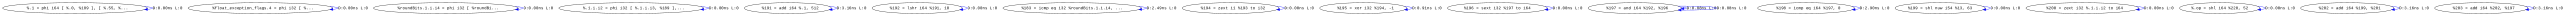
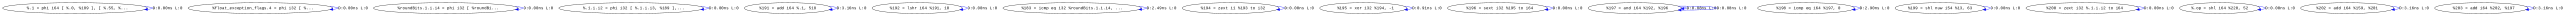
  digraph {
    fontname="Liberation Mono"
    node [fontname="Liberation Mono"]
    edge [color=blue fontname="Liberation Mono"]
    n1 [label="  %.1 = phi i64 [ %.0, %189 ], [ %.55, %..."]
    n2 [label="  %float_exception_flags.4 = phi i32 [ %..."]
    n3 [label="  %roundBits.1.i.i4 = phi i32 [ %roundBi..."]
    n4 [label="  %.1.i.i2 = phi i32 [ %.1.i.i3, %189 ],..."]
-   n5 [label="  %191 = add i64 %.1, 512"]
+   n5 [label="%191 = add i64 %.1, 518"]
    n6 [label="  %192 = lshr i64 %191, 10"]
    n7 [label="%183 = icmp eq i32 %roundBits.1.i.i4, ..."]
    n8 [label="  %194 = zext i1 %193 to i32"]
    n9 [label="  %195 = xor i32 %194, -1"]
-   n10 [label="%196 = sext i32 %197 to i64"]
+   n10 [label="  %196 = sext i32 %195 to i64"]
    n11 [label="  %197 = and i64 %192, %196"]
    n12 [label="  %198 = icmp eq i64 %197, 0"]
    n13 [label="%199 = shl nuw i54 %13, 63"]
    n14 [label="  %200 = zext i32 %.1.i.i2 to i64"]
    n15 [label="%.op = shl i64 %220, 52"]
-   n16 [label="  %202 = add i64 %199, %201"]
+   n16 [label="%202 = add i64 %159, %201"]
    n17 [label="  %203 = add i64 %202, %197"]
    n1 -> n1 [label="D:0.00ns L:0"]
    n2 -> n2 [label="D:0.00ns L:0"]
    n3 -> n3 [label="D:0.00ns L:0"]
    n4 -> n4 [label="D:0.00ns L:0"]
    n5 -> n5 [label="D:3.16ns L:0"]
    n6 -> n6 [label="D:0.00ns L:0"]
    n7 -> n7 [label="D:2.49ns L:0"]
    n8 -> n8 [label="D:0.00ns L:0"]
    n9 -> n9 [label="D:0.91ns L:0"]
    n10 -> n10 [label="D:0.00ns L:0"]
    n11 -> n11 [label="D:0.88ns L:0"]
    n11 -> n11 [label="D:0.88ns L:0"]
    n12 -> n12 [label="D:2.90ns L:0"]
    n13 -> n13 [label="D:0.00ns L:0"]
    n14 -> n14 [label="D:0.00ns L:0"]
    n15 -> n15 [label="D:0.00ns L:0"]
    n16 -> n16 [label="D:3.16ns L:0"]
    n17 -> n17 [label="D:3.16ns L:0"]
  }
